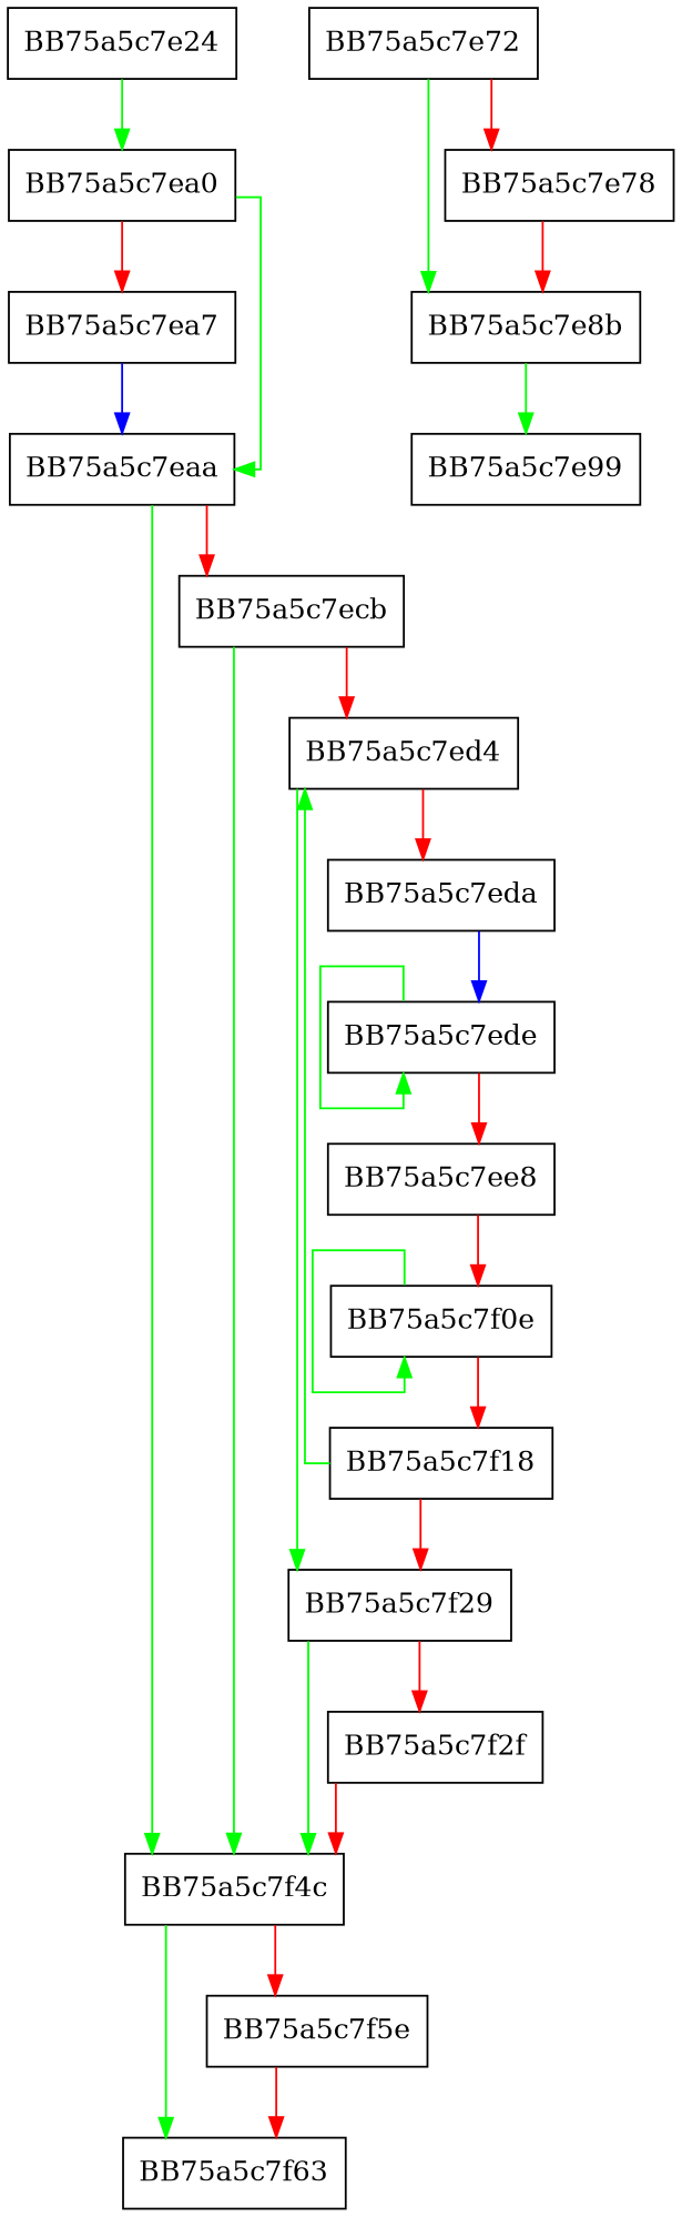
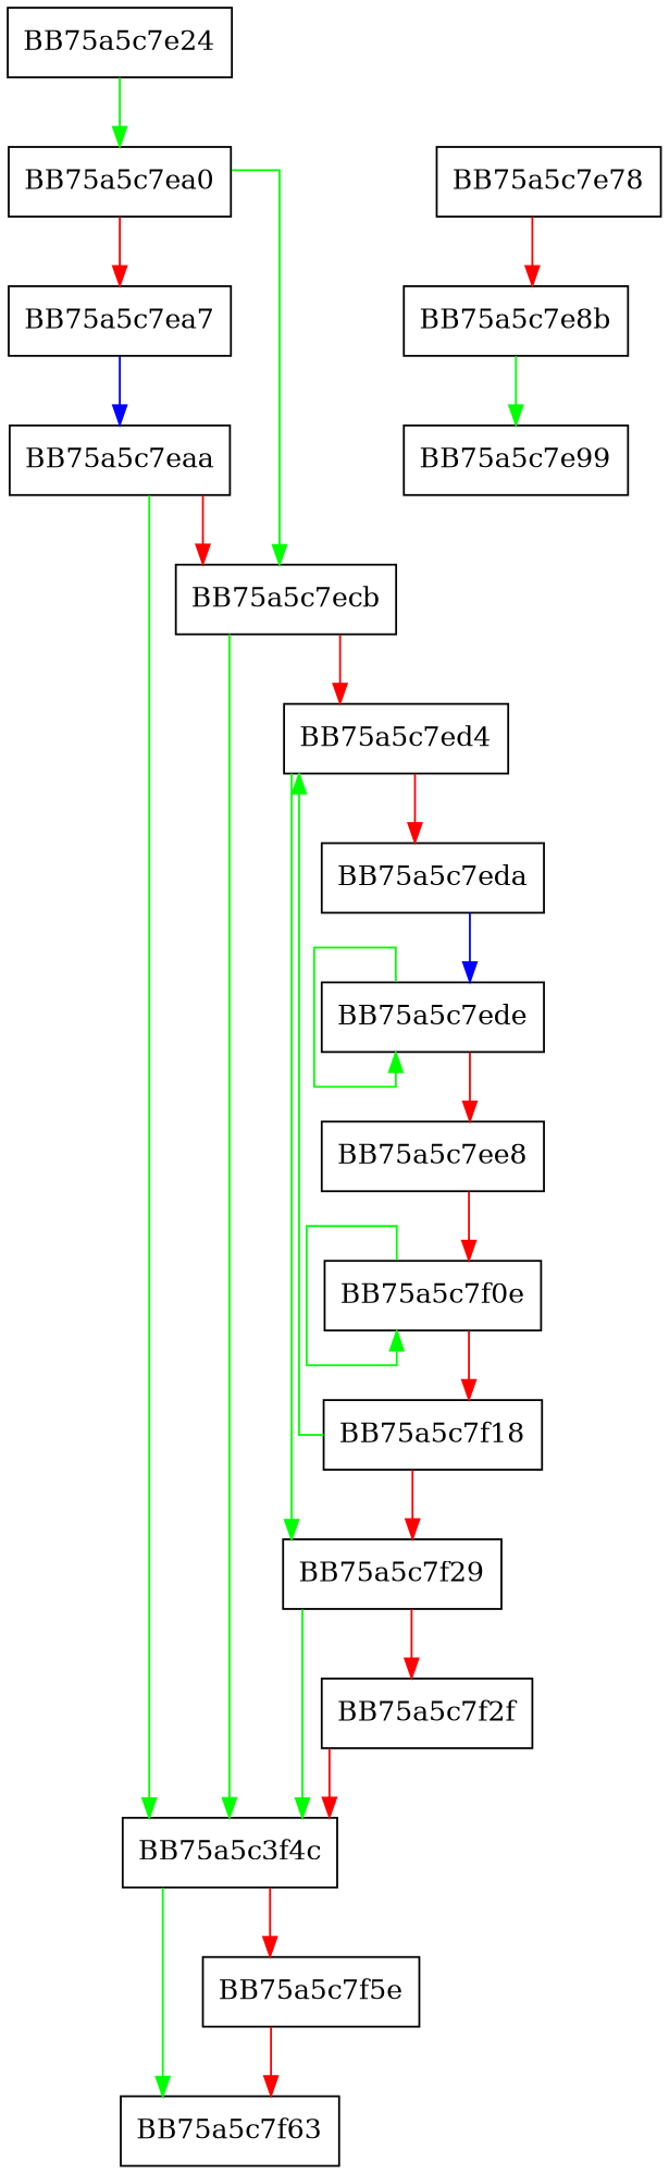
  digraph {
    splines=ortho
    node [shape=box]
    edge [color=red]
    BB75a5c7e24
    BB75a5c7ea0
    BB75a5c7eaa
    BB75a5c7ea7
-   BB75a5c7f4c
+   BB75a5c7f4c [label=BB75a5c3f4c]
    BB75a5c7ecb
    BB75a5c7e8b
    BB75a5c7e99
-   BB75a5c7e72
    BB75a5c7e78
    BB75a5c7f63
    BB75a5c7f5e
    BB75a5c7ed4
    BB75a5c7f29
    BB75a5c7eda
    BB75a5c7f2f
    BB75a5c7ede
    BB75a5c7ee8
    BB75a5c7f0e
    BB75a5c7f18
    BB75a5c7e24 -> BB75a5c7ea0 [color=green]
-   BB75a5c7ea0 -> BB75a5c7eaa [color=green]
+   BB75a5c7ea0 -> BB75a5c7ecb [color=green]
    BB75a5c7ea0 -> BB75a5c7ea7
    BB75a5c7eaa -> BB75a5c7f4c [color=green]
    BB75a5c7eaa -> BB75a5c7ecb
    BB75a5c7ea7 -> BB75a5c7eaa [color=blue]
    BB75a5c7f4c -> BB75a5c7f63 [color=green]
    BB75a5c7f4c -> BB75a5c7f5e
    BB75a5c7ecb -> BB75a5c7f4c [color=green]
    BB75a5c7ecb -> BB75a5c7ed4
    BB75a5c7e8b -> BB75a5c7e99 [color=green]
-   BB75a5c7e72 -> BB75a5c7e8b [color=green]
-   BB75a5c7e72 -> BB75a5c7e78
    BB75a5c7e78 -> BB75a5c7e8b
    BB75a5c7f5e -> BB75a5c7f63
    BB75a5c7ed4 -> BB75a5c7f29 [color=green]
    BB75a5c7ed4 -> BB75a5c7eda
    BB75a5c7f29 -> BB75a5c7f4c [color=green]
    BB75a5c7f29 -> BB75a5c7f2f
    BB75a5c7eda -> BB75a5c7ede [color=blue]
    BB75a5c7f2f -> BB75a5c7f4c
    BB75a5c7ede -> BB75a5c7ede [color=green]
    BB75a5c7ede -> BB75a5c7ee8
    BB75a5c7ee8 -> BB75a5c7f0e
    BB75a5c7f0e -> BB75a5c7f0e [color=green]
    BB75a5c7f0e -> BB75a5c7f18
    BB75a5c7f18 -> BB75a5c7ed4 [color=green]
    BB75a5c7f18 -> BB75a5c7f29
  }
